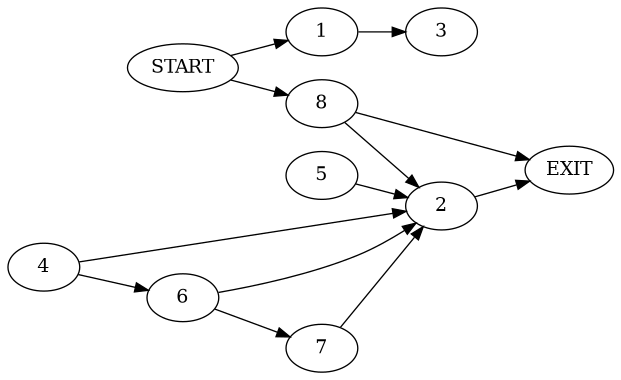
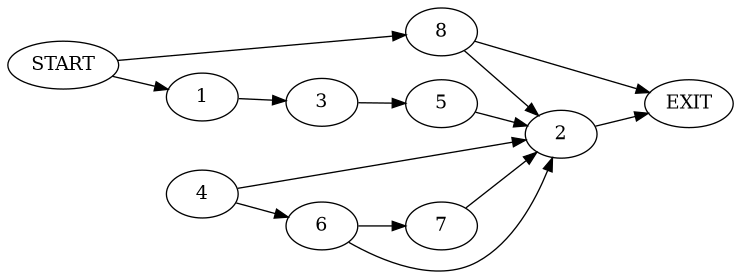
  digraph {
    rankdir=LR
    n1 [label=START]
    1
    8
    3
    n5 [label=EXIT]
    2
    5
    4
    6
    7
    n1 -> 1
    n1 -> 8
    1 -> 3
    8 -> n5
    8 -> 2
+   3 -> 5
    2 -> n5
    5 -> 2
    4 -> 2
    4 -> 6
    6 -> 2
    6 -> 7
    7 -> 2
  }
